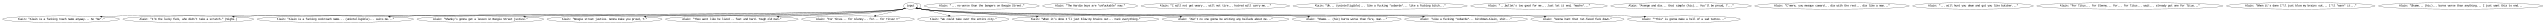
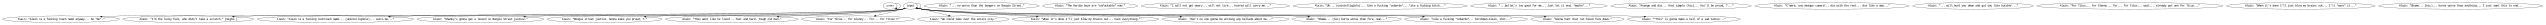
  digraph {
    fontname="Liberation Mono"
    node [fontname="Liberation Mono"]
    edge [fontname="Liberation Mono"]
+   n1 [label=START]
    n2 [label=input]
    n3 [label="Alain: \"Alain is a fucking roach name anyway... So *me*.\""]
    n4 [label="Alain: \"I'm the lucky fuck, who didn't take a scratch.\" (Sighs.)"]
    n5 [label="Alain: \"Alain is a fucking cockroach name... (unintelligible)... suits me...\""]
    n6 [label="Alain: \"Shanky's gonna get a lesson in Boogie Street justice.\""]
    n7 [label="Alain: \"Boogie street justice. Gonna make you proud, T.\""]
    n8 [label="Alain: \"Theo went like he lived -- fast and hard. Tough old man.\""]
    n9 [label="Alain: \"For Titus... for Glenny... for... for Titus!!!\""]
    n10 [label="Alain: \"We could take over the entire city.\""]
    n11 [label="Alain: \"When it's done I'll just blow my brains out... Fuck everything.\""]
    n12 [label="Alain: \"Ain't no one gonna be writing any ballads about me...\""]
    n13 [label="Alain: \"Shame... (hic) burns worse than fire, man...\""]
    n14 [label="Alain: \"Like a fucking *cobarde*... bitchman-Alain, shit...\""]
    n15 [label="Alain: \"Gonna hunt that rat-faced fuck down.\""]
    n16 [label="Alain: \"*This* is gonna make a hell of a sad tattoo...\""]
    n17 [label="Alain: \"... no worse than the bangers on Boogie Street.\""]
    n18 [label="Alain: \"The Hardie boys are *unfuckable* now.\""]
    n19 [label="Alain: \"I will not get weary... will not tire... hatred will carry me...\""]
    n20 [label="Alain: \"Uh... (unintelligible)... like a fucking *cobarde*... like a fucking bitch...\""]
    n21 [label="Alain: \"...bullet's too good for me... Just let it end, *madre*...\""]
    n22 [label="Alain: \"Avenge and die... that simple (hic)... You'll be proud, T...\""]
    n23 [label="Alain: \"C'mere, you mesque coward... die with the rest... die like a man...\""]
    n24 [label="Alain: \"... will hunt you down and gut you like butcher...\""]
    n25 [label="Alain: \"For Titus... for Glenny... for... for Titus... wait... already got one for Titus...\""]
    n26 [label="Alain: \"When it's done I'll just blow my brains out... I'll *earn* it...\""]
    n27 [label="Alain: \"Shame... (hic)... burns worse than anything... I just want this to end..."]
+   n1 -> n1
    n2 -> n2
    n2 -> n3
    n2 -> n4
    n2 -> n5
    n2 -> n6
    n2 -> n7
    n2 -> n8
    n2 -> n9
    n2 -> n10
    n2 -> n11
    n2 -> n12
    n2 -> n13
    n2 -> n14
    n2 -> n15
    n2 -> n16
  }
